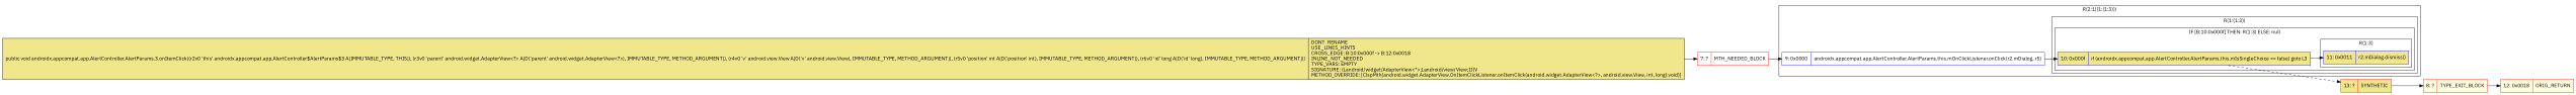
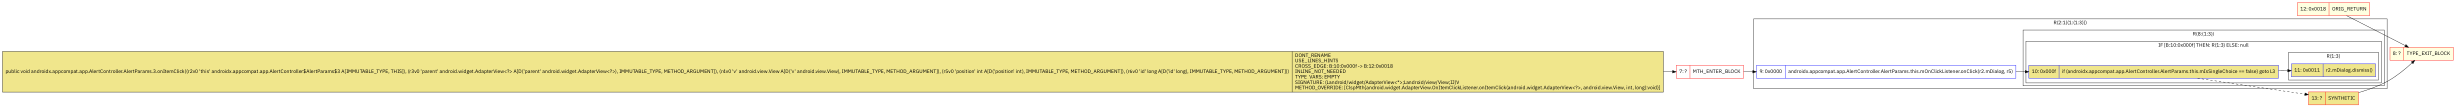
  digraph {
    fontname="IBM Plex Sans"
    rankdir=LR
    node [color=red fillcolor=khaki fontname="IBM Plex Sans" shape=record style=filled]
    edge [fontname="IBM Plex Sans"]
    n1 [color=blue label="{11\:\ 0x0011|r2.mDialog.dismiss()\l}"]
    n2 [color=blue label="{10\:\ 0x000f|if (androidx.appcompat.app.AlertController.AlertParams.this.mIsSingleChoice == false) goto L3\l}"]
    n3 [color=blue fillcolor=white label="{9\:\ 0x0000|androidx.appcompat.app.AlertController.AlertParams.this.mOnClickListener.onClick(r2.mDialog, r5)\l}"]
    n4 [label="{13\:\ ?|SYNTHETIC\l}"]
    n5 [fillcolor=lightyellow label="{8\:\ ?|TYPE_EXIT_BLOCK\l}"]
    n6 [fillcolor=lightyellow label="{12\:\ 0x0018|ORIG_RETURN\l}"]
-   n7 [fillcolor=white label="{7\:\ ?|MTH_NEEDED_BLOCK\l}"]
+   n7 [fillcolor=white label="{7\:\ ?|MTH_ENTER_BLOCK\l}"]
    n8 [label="{public void androidx.appcompat.app.AlertController.AlertParams.3.onItemClick((r2v0 'this' androidx.appcompat.app.AlertController$AlertParams$3 A[IMMUTABLE_TYPE, THIS]), (r3v0 'parent' android.widget.AdapterView\<?\> A[D('parent' android.widget.AdapterView\<?\>), IMMUTABLE_TYPE, METHOD_ARGUMENT]), (r4v0 'v' android.view.View A[D('v' android.view.View), IMMUTABLE_TYPE, METHOD_ARGUMENT]), (r5v0 'position' int A[D('position' int), IMMUTABLE_TYPE, METHOD_ARGUMENT]), (r6v0 'id' long A[D('id' long), IMMUTABLE_TYPE, METHOD_ARGUMENT]))  | DONT_RENAME\lUSE_LINES_HINTS\lCROSS_EDGE: B:10:0x000f \-\> B:12:0x0018\lINLINE_NOT_NEEDED\lTYPE_VARS: EMPTY\lSIGNATURE: (Landroid\/widget\/AdapterView\<*\>;Landroid\/view\/View;IJ)V\lMETHOD_OVERRIDE: [ClspMth\{android.widget.AdapterView.OnItemClickListener.onItemClick(android.widget.AdapterView\<?\>, android.view.View, int, long):void\}]\l}" color=""]
    subgraph cluster_1 {
      label="R(2:1|(1:(1:3)))"
      n3
      subgraph cluster_2 {
-       label="R(1:(1:3))"
+       label="R(8:(1:3))"
        subgraph cluster_3 {
          label="IF [B:10:0x000f] THEN: R(1:3) ELSE: null"
          n2
          subgraph cluster_4 {
            label="R(1:3)"
            n1
          }
        }
      }
    }
    n2 -> n1
    n2 -> n4 [style=dashed]
    n3 -> n2
    n4 -> n5
-   n5 -> n6
+   n6 -> n5
    n7 -> n3
    n8 -> n7
  }
